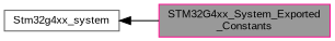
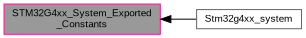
  digraph {
    rankdir=LR
    fontname="Liberation Sans"
    node [fontname="Liberation Sans" fontsize=10 shape=box style=filled]
    n1 [color=deeppink fillcolor=grey60 fontcolor=black height=0.2 label="STM32G4xx_System_Exported\l_Constants" width=0.4]
    n2 [color=gray40 fillcolor=white height=0.2 label=Stm32g4xx_system width=0.4]
-   n2 -> n1 [dir=back fontname="Liberation Sans" fontsize=10 labelfontname=Helvetica labelfontsize=10 shape=plaintext style=solid]
+   n1 -> n2 [dir=back fontname="Liberation Sans" fontsize=10 labelfontname=Helvetica labelfontsize=10 shape=plaintext style=solid]
  }
